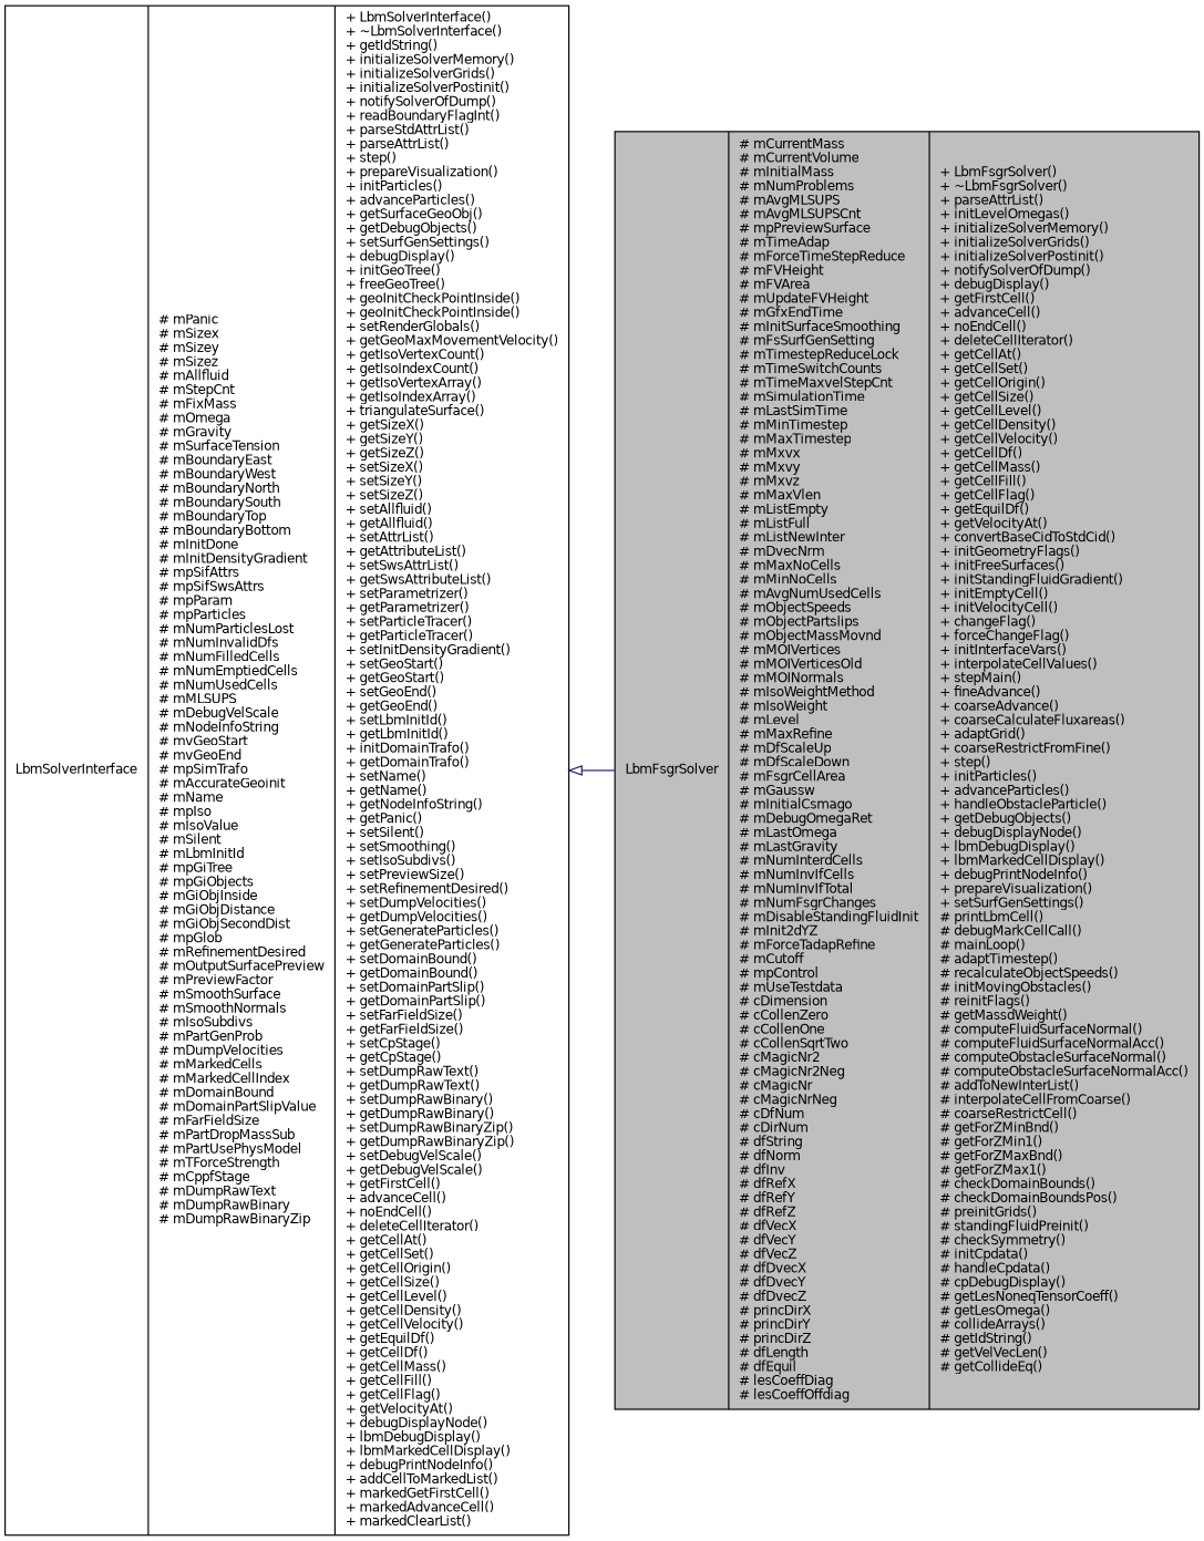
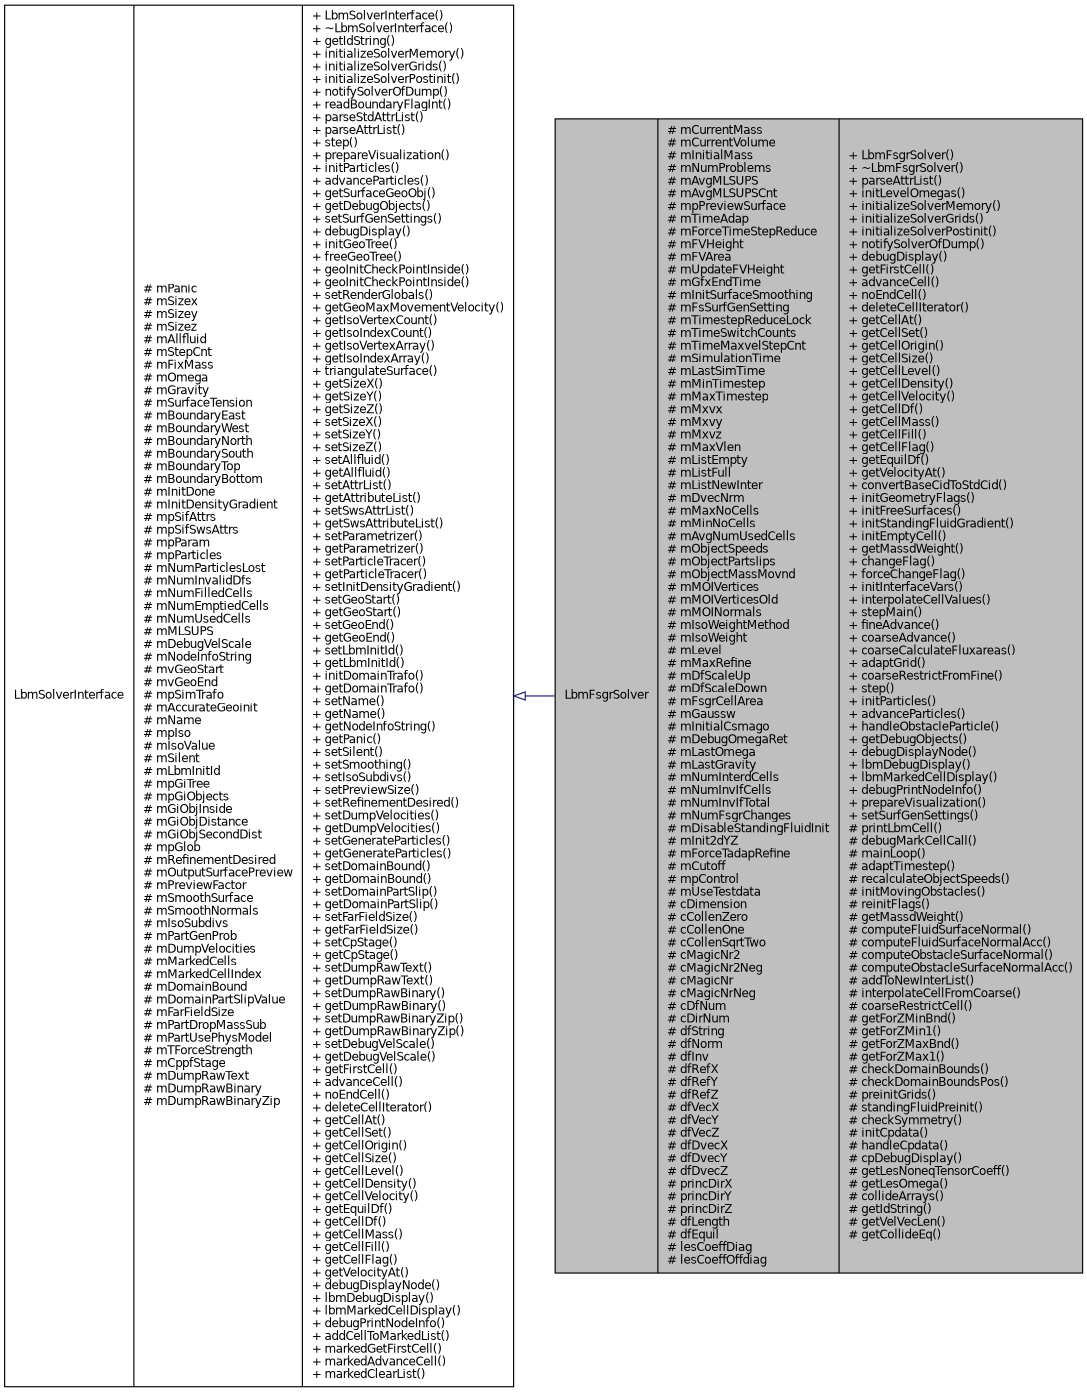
  digraph {
    rankdir=LR
    node [color=black fontname=Helvetica fontsize=10 shape=record style=filled]
-   n1 [fillcolor=grey75 fontcolor=black height=0.2 label="{LbmFsgrSolver\n|# mCurrentMass\l# mCurrentVolume\l# mInitialMass\l# mNumProblems\l# mAvgMLSUPS\l# mAvgMLSUPSCnt\l# mpPreviewSurface\l# mTimeAdap\l# mForceTimeStepReduce\l# mFVHeight\l# mFVArea\l# mUpdateFVHeight\l# mGfxEndTime\l# mInitSurfaceSmoothing\l# mFsSurfGenSetting\l# mTimestepReduceLock\l# mTimeSwitchCounts\l# mTimeMaxvelStepCnt\l# mSimulationTime\l# mLastSimTime\l# mMinTimestep\l# mMaxTimestep\l# mMxvx\l# mMxvy\l# mMxvz\l# mMaxVlen\l# mListEmpty\l# mListFull\l# mListNewInter\l# mDvecNrm\l# mMaxNoCells\l# mMinNoCells\l# mAvgNumUsedCells\l# mObjectSpeeds\l# mObjectPartslips\l# mObjectMassMovnd\l# mMOIVertices\l# mMOIVerticesOld\l# mMOINormals\l# mIsoWeightMethod\l# mIsoWeight\l# mLevel\l# mMaxRefine\l# mDfScaleUp\l# mDfScaleDown\l# mFsgrCellArea\l# mGaussw\l# mInitialCsmago\l# mDebugOmegaRet\l# mLastOmega\l# mLastGravity\l# mNumInterdCells\l# mNumInvIfCells\l# mNumInvIfTotal\l# mNumFsgrChanges\l# mDisableStandingFluidInit\l# mInit2dYZ\l# mForceTadapRefine\l# mCutoff\l# mpControl\l# mUseTestdata\l# cDimension\l# cCollenZero\l# cCollenOne\l# cCollenSqrtTwo\l# cMagicNr2\l# cMagicNr2Neg\l# cMagicNr\l# cMagicNrNeg\l# cDfNum\l# cDirNum\l# dfString\l# dfNorm\l# dfInv\l# dfRefX\l# dfRefY\l# dfRefZ\l# dfVecX\l# dfVecY\l# dfVecZ\l# dfDvecX\l# dfDvecY\l# dfDvecZ\l# princDirX\l# princDirY\l# princDirZ\l# dfLength\l# dfEquil\l# lesCoeffDiag\l# lesCoeffOffdiag\l|+ LbmFsgrSolver()\l+ ~LbmFsgrSolver()\l+ parseAttrList()\l+ initLevelOmegas()\l+ initializeSolverMemory()\l+ initializeSolverGrids()\l+ initializeSolverPostinit()\l+ notifySolverOfDump()\l+ debugDisplay()\l+ getFirstCell()\l+ advanceCell()\l+ noEndCell()\l+ deleteCellIterator()\l+ getCellAt()\l+ getCellSet()\l+ getCellOrigin()\l+ getCellSize()\l+ getCellLevel()\l+ getCellDensity()\l+ getCellVelocity()\l+ getCellDf()\l+ getCellMass()\l+ getCellFill()\l+ getCellFlag()\l+ getEquilDf()\l+ getVelocityAt()\l+ convertBaseCidToStdCid()\l+ initGeometryFlags()\l+ initFreeSurfaces()\l+ initStandingFluidGradient()\l+ initEmptyCell()\l+ initVelocityCell()\l+ changeFlag()\l+ forceChangeFlag()\l+ initInterfaceVars()\l+ interpolateCellValues()\l+ stepMain()\l+ fineAdvance()\l+ coarseAdvance()\l+ coarseCalculateFluxareas()\l+ adaptGrid()\l+ coarseRestrictFromFine()\l+ step()\l+ initParticles()\l+ advanceParticles()\l+ handleObstacleParticle()\l+ getDebugObjects()\l+ debugDisplayNode()\l+ lbmDebugDisplay()\l+ lbmMarkedCellDisplay()\l+ debugPrintNodeInfo()\l+ prepareVisualization()\l+ setSurfGenSettings()\l# printLbmCell()\l# debugMarkCellCall()\l# mainLoop()\l# adaptTimestep()\l# recalculateObjectSpeeds()\l# initMovingObstacles()\l# reinitFlags()\l# getMassdWeight()\l# computeFluidSurfaceNormal()\l# computeFluidSurfaceNormalAcc()\l# computeObstacleSurfaceNormal()\l# computeObstacleSurfaceNormalAcc()\l# addToNewInterList()\l# interpolateCellFromCoarse()\l# coarseRestrictCell()\l# getForZMinBnd()\l# getForZMin1()\l# getForZMaxBnd()\l# getForZMax1()\l# checkDomainBounds()\l# checkDomainBoundsPos()\l# preinitGrids()\l# standingFluidPreinit()\l# checkSymmetry()\l# initCpdata()\l# handleCpdata()\l# cpDebugDisplay()\l# getLesNoneqTensorCoeff()\l# getLesOmega()\l# collideArrays()\l# getIdString()\l# getVelVecLen()\l# getCollideEq()\l}" width=0.4]
+   n1 [fillcolor=grey75 fontcolor=black height=0.2 label="{LbmFsgrSolver\n|# mCurrentMass\l# mCurrentVolume\l# mInitialMass\l# mNumProblems\l# mAvgMLSUPS\l# mAvgMLSUPSCnt\l# mpPreviewSurface\l# mTimeAdap\l# mForceTimeStepReduce\l# mFVHeight\l# mFVArea\l# mUpdateFVHeight\l# mGfxEndTime\l# mInitSurfaceSmoothing\l# mFsSurfGenSetting\l# mTimestepReduceLock\l# mTimeSwitchCounts\l# mTimeMaxvelStepCnt\l# mSimulationTime\l# mLastSimTime\l# mMinTimestep\l# mMaxTimestep\l# mMxvx\l# mMxvy\l# mMxvz\l# mMaxVlen\l# mListEmpty\l# mListFull\l# mListNewInter\l# mDvecNrm\l# mMaxNoCells\l# mMinNoCells\l# mAvgNumUsedCells\l# mObjectSpeeds\l# mObjectPartslips\l# mObjectMassMovnd\l# mMOIVertices\l# mMOIVerticesOld\l# mMOINormals\l# mIsoWeightMethod\l# mIsoWeight\l# mLevel\l# mMaxRefine\l# mDfScaleUp\l# mDfScaleDown\l# mFsgrCellArea\l# mGaussw\l# mInitialCsmago\l# mDebugOmegaRet\l# mLastOmega\l# mLastGravity\l# mNumInterdCells\l# mNumInvIfCells\l# mNumInvIfTotal\l# mNumFsgrChanges\l# mDisableStandingFluidInit\l# mInit2dYZ\l# mForceTadapRefine\l# mCutoff\l# mpControl\l# mUseTestdata\l# cDimension\l# cCollenZero\l# cCollenOne\l# cCollenSqrtTwo\l# cMagicNr2\l# cMagicNr2Neg\l# cMagicNr\l# cMagicNrNeg\l# cDfNum\l# cDirNum\l# dfString\l# dfNorm\l# dfInv\l# dfRefX\l# dfRefY\l# dfRefZ\l# dfVecX\l# dfVecY\l# dfVecZ\l# dfDvecX\l# dfDvecY\l# dfDvecZ\l# princDirX\l# princDirY\l# princDirZ\l# dfLength\l# dfEquil\l# lesCoeffDiag\l# lesCoeffOffdiag\l|+ LbmFsgrSolver()\l+ ~LbmFsgrSolver()\l+ parseAttrList()\l+ initLevelOmegas()\l+ initializeSolverMemory()\l+ initializeSolverGrids()\l+ initializeSolverPostinit()\l+ notifySolverOfDump()\l+ debugDisplay()\l+ getFirstCell()\l+ advanceCell()\l+ noEndCell()\l+ deleteCellIterator()\l+ getCellAt()\l+ getCellSet()\l+ getCellOrigin()\l+ getCellSize()\l+ getCellLevel()\l+ getCellDensity()\l+ getCellVelocity()\l+ getCellDf()\l+ getCellMass()\l+ getCellFill()\l+ getCellFlag()\l+ getEquilDf()\l+ getVelocityAt()\l+ convertBaseCidToStdCid()\l+ initGeometryFlags()\l+ initFreeSurfaces()\l+ initStandingFluidGradient()\l+ initEmptyCell()\l+ getMassdWeight()\l+ changeFlag()\l+ forceChangeFlag()\l+ initInterfaceVars()\l+ interpolateCellValues()\l+ stepMain()\l+ fineAdvance()\l+ coarseAdvance()\l+ coarseCalculateFluxareas()\l+ adaptGrid()\l+ coarseRestrictFromFine()\l+ step()\l+ initParticles()\l+ advanceParticles()\l+ handleObstacleParticle()\l+ getDebugObjects()\l+ debugDisplayNode()\l+ lbmDebugDisplay()\l+ lbmMarkedCellDisplay()\l+ debugPrintNodeInfo()\l+ prepareVisualization()\l+ setSurfGenSettings()\l# printLbmCell()\l# debugMarkCellCall()\l# mainLoop()\l# adaptTimestep()\l# recalculateObjectSpeeds()\l# initMovingObstacles()\l# reinitFlags()\l# getMassdWeight()\l# computeFluidSurfaceNormal()\l# computeFluidSurfaceNormalAcc()\l# computeObstacleSurfaceNormal()\l# computeObstacleSurfaceNormalAcc()\l# addToNewInterList()\l# interpolateCellFromCoarse()\l# coarseRestrictCell()\l# getForZMinBnd()\l# getForZMin1()\l# getForZMaxBnd()\l# getForZMax1()\l# checkDomainBounds()\l# checkDomainBoundsPos()\l# preinitGrids()\l# standingFluidPreinit()\l# checkSymmetry()\l# initCpdata()\l# handleCpdata()\l# cpDebugDisplay()\l# getLesNoneqTensorCoeff()\l# getLesOmega()\l# collideArrays()\l# getIdString()\l# getVelVecLen()\l# getCollideEq()\l}" width=0.4]
    n2 [fillcolor=white height=0.2 label="{LbmSolverInterface\n|# mPanic\l# mSizex\l# mSizey\l# mSizez\l# mAllfluid\l# mStepCnt\l# mFixMass\l# mOmega\l# mGravity\l# mSurfaceTension\l# mBoundaryEast\l# mBoundaryWest\l# mBoundaryNorth\l# mBoundarySouth\l# mBoundaryTop\l# mBoundaryBottom\l# mInitDone\l# mInitDensityGradient\l# mpSifAttrs\l# mpSifSwsAttrs\l# mpParam\l# mpParticles\l# mNumParticlesLost\l# mNumInvalidDfs\l# mNumFilledCells\l# mNumEmptiedCells\l# mNumUsedCells\l# mMLSUPS\l# mDebugVelScale\l# mNodeInfoString\l# mvGeoStart\l# mvGeoEnd\l# mpSimTrafo\l# mAccurateGeoinit\l# mName\l# mpIso\l# mIsoValue\l# mSilent\l# mLbmInitId\l# mpGiTree\l# mpGiObjects\l# mGiObjInside\l# mGiObjDistance\l# mGiObjSecondDist\l# mpGlob\l# mRefinementDesired\l# mOutputSurfacePreview\l# mPreviewFactor\l# mSmoothSurface\l# mSmoothNormals\l# mIsoSubdivs\l# mPartGenProb\l# mDumpVelocities\l# mMarkedCells\l# mMarkedCellIndex\l# mDomainBound\l# mDomainPartSlipValue\l# mFarFieldSize\l# mPartDropMassSub\l# mPartUsePhysModel\l# mTForceStrength\l# mCppfStage\l# mDumpRawText\l# mDumpRawBinary\l# mDumpRawBinaryZip\l|+ LbmSolverInterface()\l+ ~LbmSolverInterface()\l+ getIdString()\l+ initializeSolverMemory()\l+ initializeSolverGrids()\l+ initializeSolverPostinit()\l+ notifySolverOfDump()\l+ readBoundaryFlagInt()\l+ parseStdAttrList()\l+ parseAttrList()\l+ step()\l+ prepareVisualization()\l+ initParticles()\l+ advanceParticles()\l+ getSurfaceGeoObj()\l+ getDebugObjects()\l+ setSurfGenSettings()\l+ debugDisplay()\l+ initGeoTree()\l+ freeGeoTree()\l+ geoInitCheckPointInside()\l+ geoInitCheckPointInside()\l+ setRenderGlobals()\l+ getGeoMaxMovementVelocity()\l+ getIsoVertexCount()\l+ getIsoIndexCount()\l+ getIsoVertexArray()\l+ getIsoIndexArray()\l+ triangulateSurface()\l+ getSizeX()\l+ getSizeY()\l+ getSizeZ()\l+ setSizeX()\l+ setSizeY()\l+ setSizeZ()\l+ setAllfluid()\l+ getAllfluid()\l+ setAttrList()\l+ getAttributeList()\l+ setSwsAttrList()\l+ getSwsAttributeList()\l+ setParametrizer()\l+ getParametrizer()\l+ setParticleTracer()\l+ getParticleTracer()\l+ setInitDensityGradient()\l+ setGeoStart()\l+ getGeoStart()\l+ setGeoEnd()\l+ getGeoEnd()\l+ setLbmInitId()\l+ getLbmInitId()\l+ initDomainTrafo()\l+ getDomainTrafo()\l+ setName()\l+ getName()\l+ getNodeInfoString()\l+ getPanic()\l+ setSilent()\l+ setSmoothing()\l+ setIsoSubdivs()\l+ setPreviewSize()\l+ setRefinementDesired()\l+ setDumpVelocities()\l+ getDumpVelocities()\l+ setGenerateParticles()\l+ getGenerateParticles()\l+ setDomainBound()\l+ getDomainBound()\l+ setDomainPartSlip()\l+ getDomainPartSlip()\l+ setFarFieldSize()\l+ getFarFieldSize()\l+ setCpStage()\l+ getCpStage()\l+ setDumpRawText()\l+ getDumpRawText()\l+ setDumpRawBinary()\l+ getDumpRawBinary()\l+ setDumpRawBinaryZip()\l+ getDumpRawBinaryZip()\l+ setDebugVelScale()\l+ getDebugVelScale()\l+ getFirstCell()\l+ advanceCell()\l+ noEndCell()\l+ deleteCellIterator()\l+ getCellAt()\l+ getCellSet()\l+ getCellOrigin()\l+ getCellSize()\l+ getCellLevel()\l+ getCellDensity()\l+ getCellVelocity()\l+ getEquilDf()\l+ getCellDf()\l+ getCellMass()\l+ getCellFill()\l+ getCellFlag()\l+ getVelocityAt()\l+ debugDisplayNode()\l+ lbmDebugDisplay()\l+ lbmMarkedCellDisplay()\l+ debugPrintNodeInfo()\l+ addCellToMarkedList()\l+ markedGetFirstCell()\l+ markedAdvanceCell()\l+ markedClearList()\l}" width=0.4]
    n2 -> n1 [arrowtail=empty color=midnightblue dir=back fontname=Helvetica fontsize=10 labelfontname=Helvetica labelfontsize=10 style=solid]
  }
